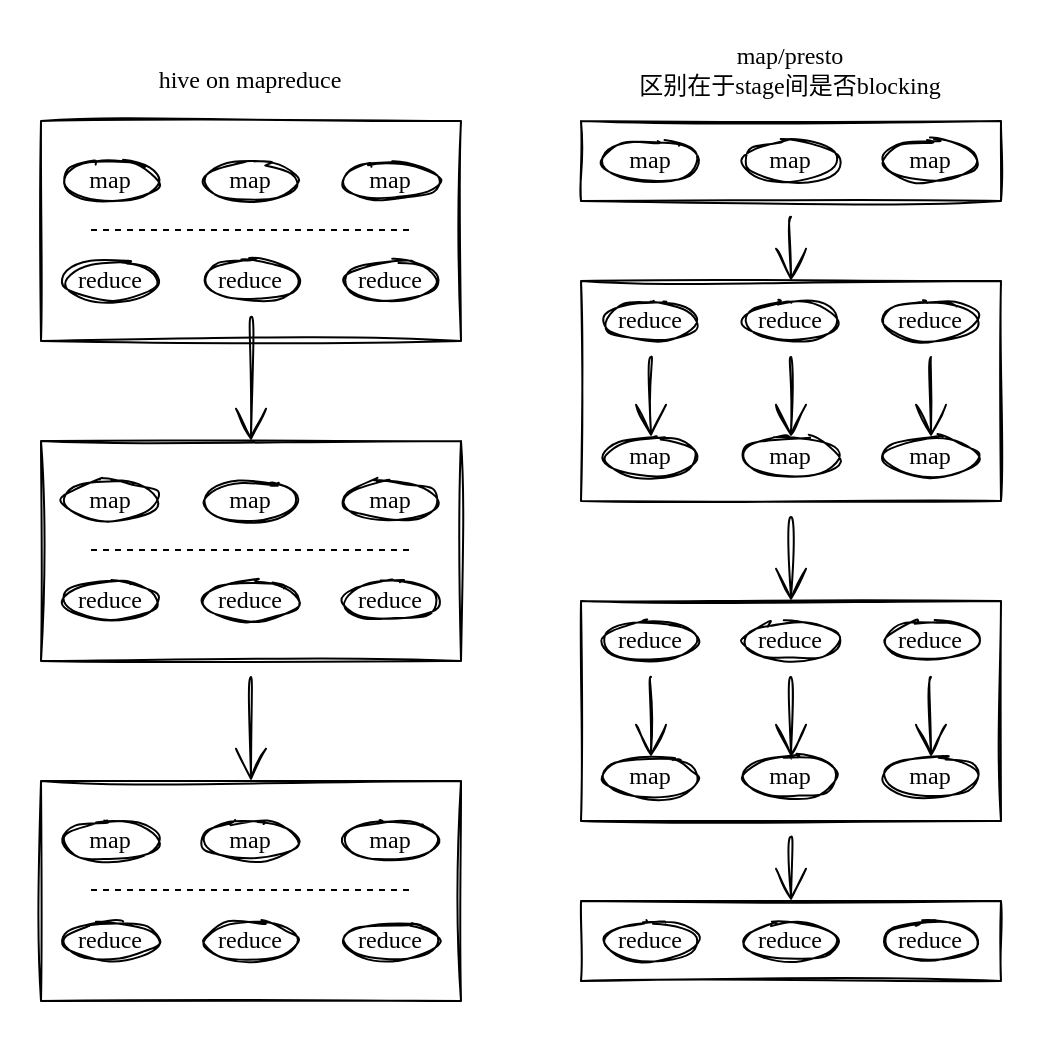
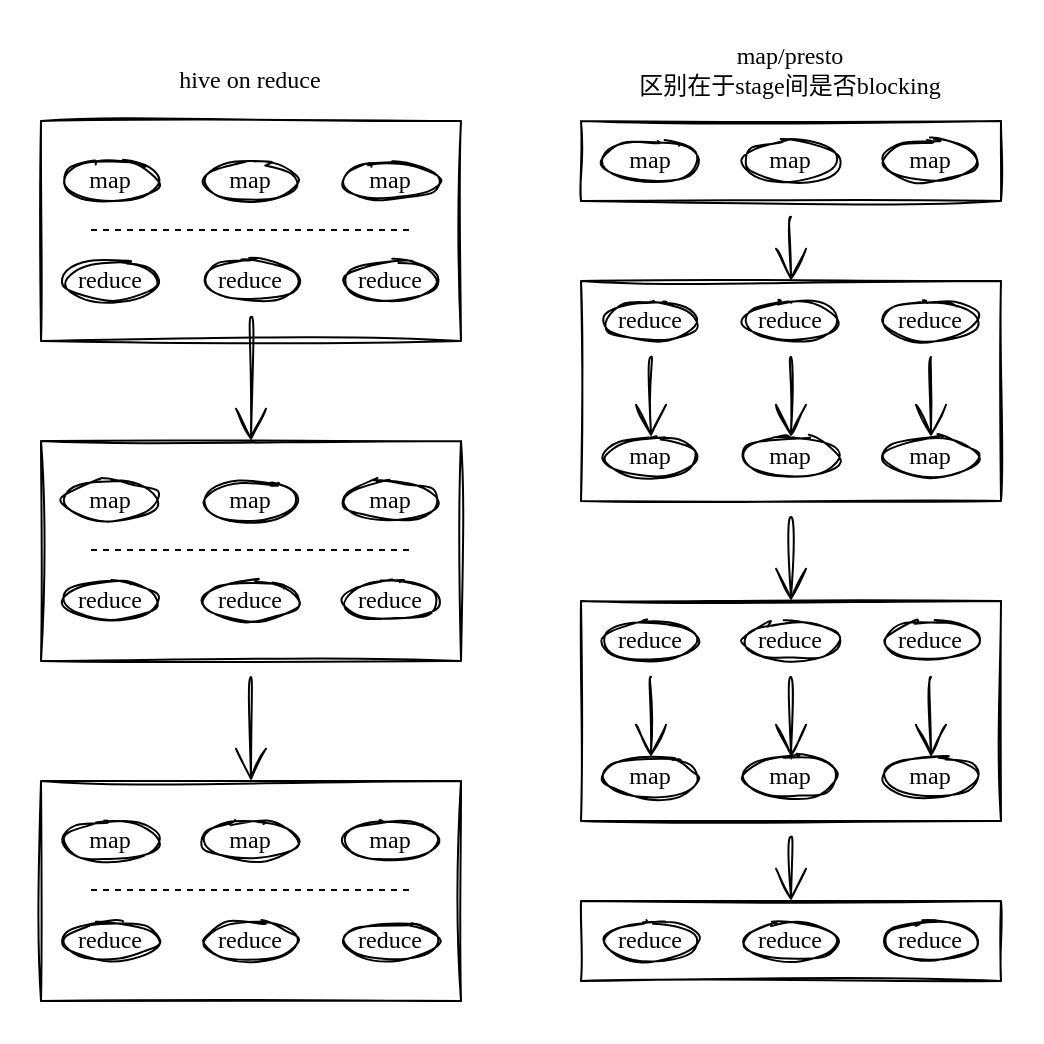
  <mxCell id="0" />
  <mxCell id="1" parent="0" />
- <mxCell id="2" value="hive on mapreduce" style="text;html=1;strokeColor=none;fillColor=none;align=center;verticalAlign=middle;whiteSpace=wrap;rounded=0;sketch=1;hachureGap=4;pointerEvents=0;fontFamily=Comic Sans MS;" vertex="1" parent="1"><mxGeometry x="60" y="30" width="130" height="20" as="geometry" /></mxCell>
+ <mxCell id="2" value="hive on reduce" style="text;html=1;strokeColor=none;fillColor=none;align=center;verticalAlign=middle;whiteSpace=wrap;rounded=0;sketch=1;hachureGap=4;pointerEvents=0;fontFamily=Comic Sans MS;" vertex="1" parent="1"><mxGeometry x="60" y="30" width="130" height="20" as="geometry" /></mxCell>
  <mxCell id="3" value="map/presto&lt;br&gt;区别在于stage间是否blocking" style="text;html=1;strokeColor=none;fillColor=none;align=center;verticalAlign=middle;whiteSpace=wrap;rounded=0;sketch=1;hachureGap=4;pointerEvents=0;fontFamily=Comic Sans MS;" vertex="1" parent="1"><mxGeometry x="305" y="20" width="180" height="30" as="geometry" /></mxCell>
  <mxCell id="4" value="" style="group;fontFamily=Comic Sans MS;" vertex="1" connectable="0" parent="1"><mxGeometry x="290" y="60" width="210" height="430" as="geometry" /></mxCell>
  <mxCell id="5" value="" style="group;fontFamily=Comic Sans MS;" vertex="1" connectable="0" parent="4"><mxGeometry y="80" width="210" height="110" as="geometry" /></mxCell>
  <mxCell id="6" value="" style="rounded=0;whiteSpace=wrap;html=1;sketch=1;hachureGap=4;pointerEvents=0;fontFamily=Comic Sans MS;" vertex="1" parent="5"><mxGeometry width="210" height="110" as="geometry" /></mxCell>
  <mxCell id="7" value="" style="group;fontFamily=Comic Sans MS;" vertex="1" connectable="0" parent="5"><mxGeometry x="10" y="70" width="190" height="20" as="geometry" /></mxCell>
  <mxCell id="8" value="map" style="ellipse;whiteSpace=wrap;html=1;sketch=1;hachureGap=4;pointerEvents=0;fontFamily=Comic Sans MS;" vertex="1" parent="7"><mxGeometry y="8" width="50" height="20" as="geometry" /></mxCell>
  <mxCell id="9" value="map" style="ellipse;whiteSpace=wrap;html=1;sketch=1;hachureGap=4;pointerEvents=0;fontFamily=Comic Sans MS;" vertex="1" parent="7"><mxGeometry x="140" y="8" width="50" height="20" as="geometry" /></mxCell>
  <mxCell id="10" value="map" style="ellipse;whiteSpace=wrap;html=1;sketch=1;hachureGap=4;pointerEvents=0;fontFamily=Comic Sans MS;" vertex="1" parent="7"><mxGeometry x="70" y="8" width="50" height="20" as="geometry" /></mxCell>
  <mxCell id="11" value="" style="group;fontFamily=Comic Sans MS;" vertex="1" connectable="0" parent="5"><mxGeometry x="10" y="10" width="190" height="20" as="geometry" /></mxCell>
  <mxCell id="12" value="reduce" style="ellipse;whiteSpace=wrap;html=1;sketch=1;hachureGap=4;pointerEvents=0;fontFamily=Comic Sans MS;" vertex="1" parent="11"><mxGeometry width="50" height="20" as="geometry" /></mxCell>
  <mxCell id="13" value="reduce" style="ellipse;whiteSpace=wrap;html=1;sketch=1;hachureGap=4;pointerEvents=0;fontFamily=Comic Sans MS;" vertex="1" parent="11"><mxGeometry x="140" width="50" height="20" as="geometry" /></mxCell>
  <mxCell id="14" value="reduce" style="ellipse;whiteSpace=wrap;html=1;sketch=1;hachureGap=4;pointerEvents=0;fontFamily=Comic Sans MS;" vertex="1" parent="11"><mxGeometry x="70" width="50" height="20" as="geometry" /></mxCell>
  <mxCell id="15" value="" style="edgeStyle=none;curved=1;rounded=0;sketch=1;orthogonalLoop=1;jettySize=auto;html=1;endArrow=open;startSize=14;endSize=14;sourcePerimeterSpacing=8;targetPerimeterSpacing=8;entryX=0.5;entryY=0;entryDx=0;entryDy=0;fontFamily=Comic Sans MS;" edge="1" parent="5" source="12" target="8"><mxGeometry relative="1" as="geometry" /></mxCell>
  <mxCell id="16" value="" style="edgeStyle=none;curved=1;rounded=0;sketch=1;orthogonalLoop=1;jettySize=auto;html=1;endArrow=open;startSize=14;endSize=14;sourcePerimeterSpacing=8;targetPerimeterSpacing=8;entryX=0.5;entryY=0;entryDx=0;entryDy=0;fontFamily=Comic Sans MS;" edge="1" parent="5" source="14" target="10"><mxGeometry relative="1" as="geometry" /></mxCell>
  <mxCell id="17" value="" style="edgeStyle=none;curved=1;rounded=0;sketch=1;orthogonalLoop=1;jettySize=auto;html=1;endArrow=open;startSize=14;endSize=14;sourcePerimeterSpacing=8;targetPerimeterSpacing=8;entryX=0.5;entryY=0;entryDx=0;entryDy=0;fontFamily=Comic Sans MS;" edge="1" parent="5" source="13" target="9"><mxGeometry relative="1" as="geometry" /></mxCell>
  <mxCell id="18" value="" style="group;fontFamily=Comic Sans MS;" vertex="1" connectable="0" parent="4"><mxGeometry y="240" width="210" height="110" as="geometry" /></mxCell>
  <mxCell id="19" value="" style="rounded=0;whiteSpace=wrap;html=1;sketch=1;hachureGap=4;pointerEvents=0;fontFamily=Comic Sans MS;" vertex="1" parent="18"><mxGeometry width="210" height="110" as="geometry" /></mxCell>
  <mxCell id="20" value="" style="group;fontFamily=Comic Sans MS;" vertex="1" connectable="0" parent="18"><mxGeometry x="10" y="70" width="190" height="20" as="geometry" /></mxCell>
  <mxCell id="21" value="map" style="ellipse;whiteSpace=wrap;html=1;sketch=1;hachureGap=4;pointerEvents=0;fontFamily=Comic Sans MS;" vertex="1" parent="20"><mxGeometry y="8" width="50" height="20" as="geometry" /></mxCell>
  <mxCell id="22" value="map" style="ellipse;whiteSpace=wrap;html=1;sketch=1;hachureGap=4;pointerEvents=0;fontFamily=Comic Sans MS;" vertex="1" parent="20"><mxGeometry x="140" y="8" width="50" height="20" as="geometry" /></mxCell>
  <mxCell id="23" value="map" style="ellipse;whiteSpace=wrap;html=1;sketch=1;hachureGap=4;pointerEvents=0;fontFamily=Comic Sans MS;" vertex="1" parent="20"><mxGeometry x="70" y="8" width="50" height="20" as="geometry" /></mxCell>
  <mxCell id="24" value="" style="group;fontFamily=Comic Sans MS;" vertex="1" connectable="0" parent="18"><mxGeometry x="10" y="10" width="190" height="20" as="geometry" /></mxCell>
  <mxCell id="25" value="reduce" style="ellipse;whiteSpace=wrap;html=1;sketch=1;hachureGap=4;pointerEvents=0;fontFamily=Comic Sans MS;" vertex="1" parent="24"><mxGeometry width="50" height="20" as="geometry" /></mxCell>
  <mxCell id="26" value="reduce" style="ellipse;whiteSpace=wrap;html=1;sketch=1;hachureGap=4;pointerEvents=0;fontFamily=Comic Sans MS;" vertex="1" parent="24"><mxGeometry x="140" width="50" height="20" as="geometry" /></mxCell>
  <mxCell id="27" value="reduce" style="ellipse;whiteSpace=wrap;html=1;sketch=1;hachureGap=4;pointerEvents=0;fontFamily=Comic Sans MS;" vertex="1" parent="24"><mxGeometry x="70" width="50" height="20" as="geometry" /></mxCell>
  <mxCell id="28" value="" style="edgeStyle=none;curved=1;rounded=0;sketch=1;orthogonalLoop=1;jettySize=auto;html=1;endArrow=open;startSize=14;endSize=14;sourcePerimeterSpacing=8;targetPerimeterSpacing=8;entryX=0.5;entryY=0;entryDx=0;entryDy=0;fontFamily=Comic Sans MS;" edge="1" parent="18" source="25" target="21"><mxGeometry relative="1" as="geometry" /></mxCell>
  <mxCell id="29" value="" style="edgeStyle=none;curved=1;rounded=0;sketch=1;orthogonalLoop=1;jettySize=auto;html=1;endArrow=open;startSize=14;endSize=14;sourcePerimeterSpacing=8;targetPerimeterSpacing=8;entryX=0.5;entryY=0;entryDx=0;entryDy=0;fontFamily=Comic Sans MS;" edge="1" parent="18" source="27" target="23"><mxGeometry relative="1" as="geometry" /></mxCell>
  <mxCell id="30" value="" style="edgeStyle=none;curved=1;rounded=0;sketch=1;orthogonalLoop=1;jettySize=auto;html=1;endArrow=open;startSize=14;endSize=14;sourcePerimeterSpacing=8;targetPerimeterSpacing=8;entryX=0.5;entryY=0;entryDx=0;entryDy=0;fontFamily=Comic Sans MS;" edge="1" parent="18" source="26" target="22"><mxGeometry relative="1" as="geometry" /></mxCell>
  <mxCell id="31" style="edgeStyle=none;curved=1;rounded=0;sketch=1;orthogonalLoop=1;jettySize=auto;html=1;entryX=0.5;entryY=0;entryDx=0;entryDy=0;endArrow=open;startSize=14;endSize=14;sourcePerimeterSpacing=8;targetPerimeterSpacing=8;fontFamily=Comic Sans MS;" edge="1" parent="4" source="6" target="19"><mxGeometry relative="1" as="geometry" /></mxCell>
  <mxCell id="32" value="" style="group;fontFamily=Comic Sans MS;" vertex="1" connectable="0" parent="4"><mxGeometry width="210" height="40" as="geometry" /></mxCell>
  <mxCell id="33" value="" style="rounded=0;whiteSpace=wrap;html=1;sketch=1;hachureGap=4;pointerEvents=0;fontFamily=Comic Sans MS;" vertex="1" parent="32"><mxGeometry width="210" height="40" as="geometry" /></mxCell>
  <mxCell id="34" value="" style="group;fontFamily=Comic Sans MS;" vertex="1" connectable="0" parent="32"><mxGeometry x="10" y="10" width="190" height="20" as="geometry" /></mxCell>
  <mxCell id="35" value="map" style="ellipse;whiteSpace=wrap;html=1;sketch=1;hachureGap=4;pointerEvents=0;fontFamily=Comic Sans MS;" vertex="1" parent="34"><mxGeometry width="50" height="20" as="geometry" /></mxCell>
  <mxCell id="36" value="map" style="ellipse;whiteSpace=wrap;html=1;sketch=1;hachureGap=4;pointerEvents=0;fontFamily=Comic Sans MS;" vertex="1" parent="34"><mxGeometry x="140" width="50" height="20" as="geometry" /></mxCell>
  <mxCell id="37" value="map" style="ellipse;whiteSpace=wrap;html=1;sketch=1;hachureGap=4;pointerEvents=0;fontFamily=Comic Sans MS;" vertex="1" parent="34"><mxGeometry x="70" width="50" height="20" as="geometry" /></mxCell>
  <mxCell id="38" style="edgeStyle=none;curved=1;rounded=0;sketch=1;orthogonalLoop=1;jettySize=auto;html=1;endArrow=open;startSize=14;endSize=14;sourcePerimeterSpacing=8;targetPerimeterSpacing=8;entryX=0.5;entryY=0;entryDx=0;entryDy=0;fontFamily=Comic Sans MS;" edge="1" parent="4" source="33" target="6"><mxGeometry relative="1" as="geometry"><mxPoint x="105" y="70" as="targetPoint" /></mxGeometry></mxCell>
  <mxCell id="39" value="" style="group;fontFamily=Comic Sans MS;" vertex="1" connectable="0" parent="4"><mxGeometry y="390" width="210" height="40" as="geometry" /></mxCell>
  <mxCell id="40" value="" style="rounded=0;whiteSpace=wrap;html=1;sketch=1;hachureGap=4;pointerEvents=0;fontFamily=Comic Sans MS;" vertex="1" parent="39"><mxGeometry width="210" height="40" as="geometry" /></mxCell>
  <mxCell id="41" value="" style="group;fontFamily=Comic Sans MS;" vertex="1" connectable="0" parent="39"><mxGeometry x="10" y="10" width="190" height="20" as="geometry" /></mxCell>
  <mxCell id="42" value="reduce" style="ellipse;whiteSpace=wrap;html=1;sketch=1;hachureGap=4;pointerEvents=0;fontFamily=Comic Sans MS;" vertex="1" parent="41"><mxGeometry width="50" height="20" as="geometry" /></mxCell>
  <mxCell id="43" value="reduce" style="ellipse;whiteSpace=wrap;html=1;sketch=1;hachureGap=4;pointerEvents=0;fontFamily=Comic Sans MS;" vertex="1" parent="41"><mxGeometry x="140" width="50" height="20" as="geometry" /></mxCell>
  <mxCell id="44" value="reduce" style="ellipse;whiteSpace=wrap;html=1;sketch=1;hachureGap=4;pointerEvents=0;fontFamily=Comic Sans MS;" vertex="1" parent="41"><mxGeometry x="70" width="50" height="20" as="geometry" /></mxCell>
  <mxCell id="45" style="edgeStyle=none;curved=1;rounded=0;sketch=1;orthogonalLoop=1;jettySize=auto;html=1;entryX=0.5;entryY=0;entryDx=0;entryDy=0;endArrow=open;startSize=14;endSize=14;sourcePerimeterSpacing=8;targetPerimeterSpacing=8;fontFamily=Comic Sans MS;" edge="1" parent="4" source="19" target="40"><mxGeometry relative="1" as="geometry" /></mxCell>
  <mxCell id="46" value="" style="group;fontFamily=Comic Sans MS;" vertex="1" connectable="0" parent="1"><mxGeometry x="20" y="60" width="210" height="440" as="geometry" /></mxCell>
  <mxCell id="47" value="" style="group;fontFamily=Comic Sans MS;" vertex="1" connectable="0" parent="46"><mxGeometry width="210" height="110" as="geometry" /></mxCell>
  <mxCell id="48" value="" style="rounded=0;whiteSpace=wrap;html=1;sketch=1;hachureGap=4;pointerEvents=0;fontFamily=Comic Sans MS;" vertex="1" parent="47"><mxGeometry width="210" height="110" as="geometry" /></mxCell>
  <mxCell id="49" value="" style="endArrow=none;dashed=1;html=1;startSize=14;endSize=14;sourcePerimeterSpacing=8;targetPerimeterSpacing=8;fontFamily=Comic Sans MS;" edge="1" parent="47"><mxGeometry width="50" height="50" relative="1" as="geometry"><mxPoint x="25" y="54.5" as="sourcePoint" /><mxPoint x="185" y="54.5" as="targetPoint" /></mxGeometry></mxCell>
  <mxCell id="50" value="" style="group;fontFamily=Comic Sans MS;" vertex="1" connectable="0" parent="47"><mxGeometry x="10" y="70" width="190" height="20" as="geometry" /></mxCell>
  <mxCell id="51" value="reduce" style="ellipse;whiteSpace=wrap;html=1;sketch=1;hachureGap=4;pointerEvents=0;fontFamily=Comic Sans MS;" vertex="1" parent="50"><mxGeometry width="50" height="20" as="geometry" /></mxCell>
  <mxCell id="52" value="reduce" style="ellipse;whiteSpace=wrap;html=1;sketch=1;hachureGap=4;pointerEvents=0;fontFamily=Comic Sans MS;" vertex="1" parent="50"><mxGeometry x="140" width="50" height="20" as="geometry" /></mxCell>
  <mxCell id="53" value="reduce" style="ellipse;whiteSpace=wrap;html=1;sketch=1;hachureGap=4;pointerEvents=0;fontFamily=Comic Sans MS;" vertex="1" parent="50"><mxGeometry x="70" width="50" height="20" as="geometry" /></mxCell>
  <mxCell id="54" value="" style="group;fontFamily=Comic Sans MS;" vertex="1" connectable="0" parent="47"><mxGeometry x="10" y="20" width="190" height="20" as="geometry" /></mxCell>
  <mxCell id="55" value="map" style="ellipse;whiteSpace=wrap;html=1;sketch=1;hachureGap=4;pointerEvents=0;fontFamily=Comic Sans MS;" vertex="1" parent="54"><mxGeometry width="50" height="20" as="geometry" /></mxCell>
  <mxCell id="56" value="map" style="ellipse;whiteSpace=wrap;html=1;sketch=1;hachureGap=4;pointerEvents=0;fontFamily=Comic Sans MS;" vertex="1" parent="54"><mxGeometry x="140" width="50" height="20" as="geometry" /></mxCell>
  <mxCell id="57" value="map" style="ellipse;whiteSpace=wrap;html=1;sketch=1;hachureGap=4;pointerEvents=0;fontFamily=Comic Sans MS;" vertex="1" parent="54"><mxGeometry x="70" width="50" height="20" as="geometry" /></mxCell>
  <mxCell id="58" value="" style="group;fontFamily=Comic Sans MS;" vertex="1" connectable="0" parent="46"><mxGeometry y="160" width="210" height="110" as="geometry" /></mxCell>
  <mxCell id="59" value="" style="rounded=0;whiteSpace=wrap;html=1;sketch=1;hachureGap=4;pointerEvents=0;fontFamily=Comic Sans MS;" vertex="1" parent="58"><mxGeometry width="210" height="110" as="geometry" /></mxCell>
  <mxCell id="60" value="" style="endArrow=none;dashed=1;html=1;startSize=14;endSize=14;sourcePerimeterSpacing=8;targetPerimeterSpacing=8;fontFamily=Comic Sans MS;" edge="1" parent="58"><mxGeometry width="50" height="50" relative="1" as="geometry"><mxPoint x="25" y="54.5" as="sourcePoint" /><mxPoint x="185" y="54.5" as="targetPoint" /></mxGeometry></mxCell>
  <mxCell id="61" value="" style="group;fontFamily=Comic Sans MS;" vertex="1" connectable="0" parent="58"><mxGeometry x="10" y="70" width="190" height="20" as="geometry" /></mxCell>
  <mxCell id="62" value="reduce" style="ellipse;whiteSpace=wrap;html=1;sketch=1;hachureGap=4;pointerEvents=0;fontFamily=Comic Sans MS;" vertex="1" parent="61"><mxGeometry width="50" height="20" as="geometry" /></mxCell>
  <mxCell id="63" value="reduce" style="ellipse;whiteSpace=wrap;html=1;sketch=1;hachureGap=4;pointerEvents=0;fontFamily=Comic Sans MS;" vertex="1" parent="61"><mxGeometry x="140" width="50" height="20" as="geometry" /></mxCell>
  <mxCell id="64" value="reduce" style="ellipse;whiteSpace=wrap;html=1;sketch=1;hachureGap=4;pointerEvents=0;fontFamily=Comic Sans MS;" vertex="1" parent="61"><mxGeometry x="70" width="50" height="20" as="geometry" /></mxCell>
  <mxCell id="65" value="" style="group;fontFamily=Comic Sans MS;" vertex="1" connectable="0" parent="58"><mxGeometry x="10" y="20" width="190" height="20" as="geometry" /></mxCell>
  <mxCell id="66" value="map" style="ellipse;whiteSpace=wrap;html=1;sketch=1;hachureGap=4;pointerEvents=0;fontFamily=Comic Sans MS;" vertex="1" parent="65"><mxGeometry width="50" height="20" as="geometry" /></mxCell>
  <mxCell id="67" value="map" style="ellipse;whiteSpace=wrap;html=1;sketch=1;hachureGap=4;pointerEvents=0;fontFamily=Comic Sans MS;" vertex="1" parent="65"><mxGeometry x="140" width="50" height="20" as="geometry" /></mxCell>
  <mxCell id="68" value="map" style="ellipse;whiteSpace=wrap;html=1;sketch=1;hachureGap=4;pointerEvents=0;fontFamily=Comic Sans MS;" vertex="1" parent="65"><mxGeometry x="70" width="50" height="20" as="geometry" /></mxCell>
  <mxCell id="69" value="" style="group;fontFamily=Comic Sans MS;" vertex="1" connectable="0" parent="46"><mxGeometry y="330" width="210" height="110" as="geometry" /></mxCell>
  <mxCell id="70" value="" style="rounded=0;whiteSpace=wrap;html=1;sketch=1;hachureGap=4;pointerEvents=0;fontFamily=Comic Sans MS;" vertex="1" parent="69"><mxGeometry width="210" height="110" as="geometry" /></mxCell>
  <mxCell id="71" value="" style="endArrow=none;dashed=1;html=1;startSize=14;endSize=14;sourcePerimeterSpacing=8;targetPerimeterSpacing=8;fontFamily=Comic Sans MS;" edge="1" parent="69"><mxGeometry width="50" height="50" relative="1" as="geometry"><mxPoint x="25" y="54.5" as="sourcePoint" /><mxPoint x="185" y="54.5" as="targetPoint" /></mxGeometry></mxCell>
  <mxCell id="72" value="" style="group;fontFamily=Comic Sans MS;" vertex="1" connectable="0" parent="69"><mxGeometry x="10" y="70" width="190" height="20" as="geometry" /></mxCell>
  <mxCell id="73" value="reduce" style="ellipse;whiteSpace=wrap;html=1;sketch=1;hachureGap=4;pointerEvents=0;fontFamily=Comic Sans MS;" vertex="1" parent="72"><mxGeometry width="50" height="20" as="geometry" /></mxCell>
  <mxCell id="74" value="reduce" style="ellipse;whiteSpace=wrap;html=1;sketch=1;hachureGap=4;pointerEvents=0;fontFamily=Comic Sans MS;" vertex="1" parent="72"><mxGeometry x="140" width="50" height="20" as="geometry" /></mxCell>
  <mxCell id="75" value="reduce" style="ellipse;whiteSpace=wrap;html=1;sketch=1;hachureGap=4;pointerEvents=0;fontFamily=Comic Sans MS;" vertex="1" parent="72"><mxGeometry x="70" width="50" height="20" as="geometry" /></mxCell>
  <mxCell id="76" value="" style="group;fontFamily=Comic Sans MS;" vertex="1" connectable="0" parent="69"><mxGeometry x="10" y="20" width="190" height="20" as="geometry" /></mxCell>
  <mxCell id="77" value="map" style="ellipse;whiteSpace=wrap;html=1;sketch=1;hachureGap=4;pointerEvents=0;fontFamily=Comic Sans MS;" vertex="1" parent="76"><mxGeometry width="50" height="20" as="geometry" /></mxCell>
  <mxCell id="78" value="map" style="ellipse;whiteSpace=wrap;html=1;sketch=1;hachureGap=4;pointerEvents=0;fontFamily=Comic Sans MS;" vertex="1" parent="76"><mxGeometry x="140" width="50" height="20" as="geometry" /></mxCell>
  <mxCell id="79" value="map" style="ellipse;whiteSpace=wrap;html=1;sketch=1;hachureGap=4;pointerEvents=0;fontFamily=Comic Sans MS;" vertex="1" parent="76"><mxGeometry x="70" width="50" height="20" as="geometry" /></mxCell>
  <mxCell id="80" style="edgeStyle=none;curved=1;rounded=0;sketch=1;orthogonalLoop=1;jettySize=auto;html=1;entryX=0.5;entryY=0;entryDx=0;entryDy=0;endArrow=open;startSize=14;endSize=14;sourcePerimeterSpacing=8;targetPerimeterSpacing=8;fontFamily=Comic Sans MS;" edge="1" parent="46" source="53" target="59"><mxGeometry relative="1" as="geometry" /></mxCell>
  <mxCell id="81" style="edgeStyle=none;curved=1;rounded=0;sketch=1;orthogonalLoop=1;jettySize=auto;html=1;entryX=0.5;entryY=0;entryDx=0;entryDy=0;endArrow=open;startSize=14;endSize=14;sourcePerimeterSpacing=8;targetPerimeterSpacing=8;fontFamily=Comic Sans MS;" edge="1" parent="46" source="59" target="70"><mxGeometry relative="1" as="geometry" /></mxCell>
